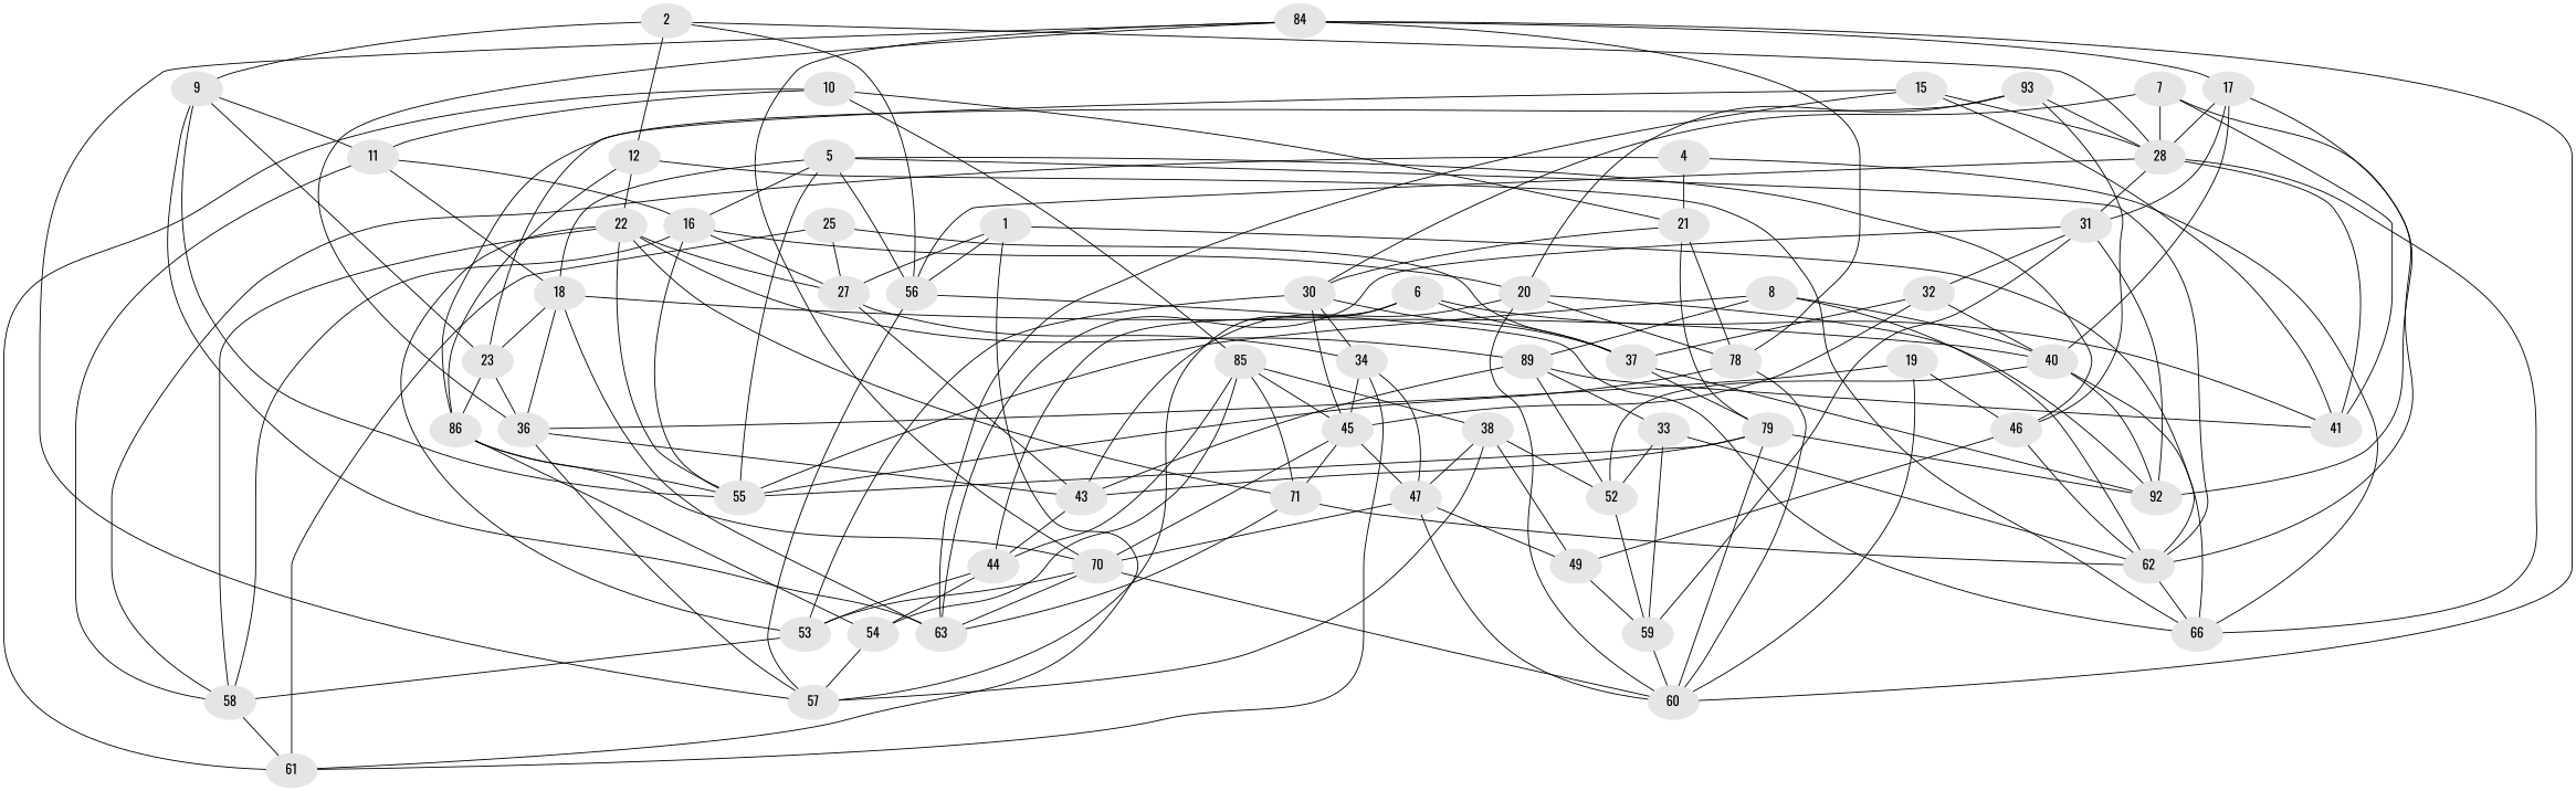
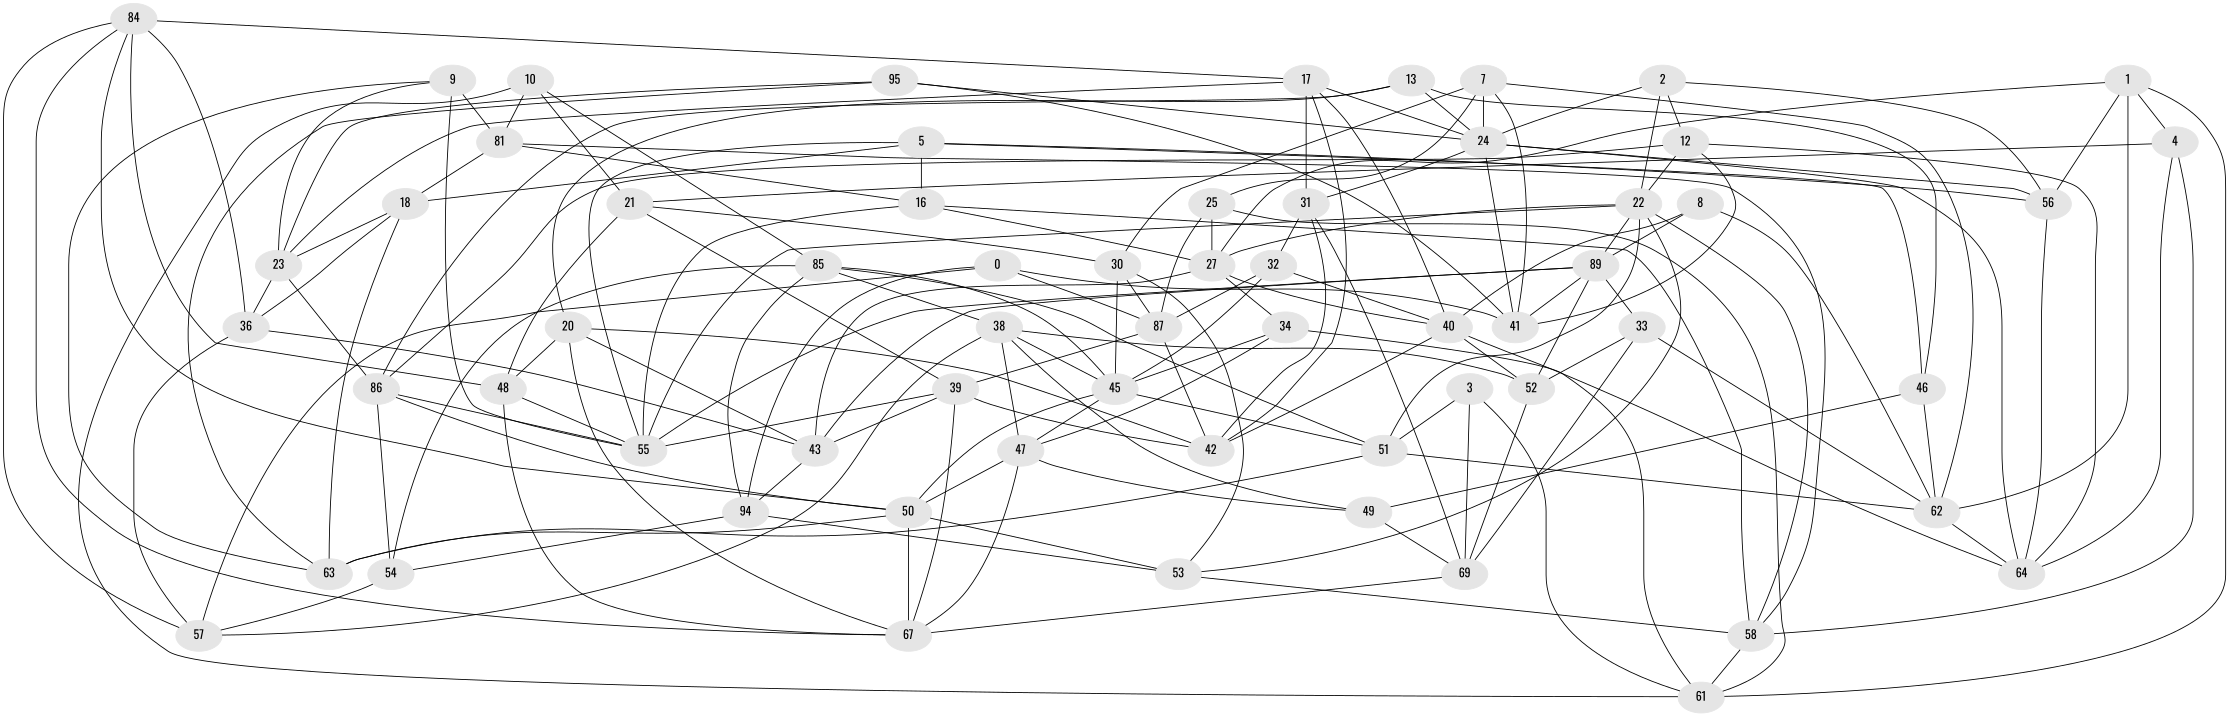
  graph {
    fontname=Oswald
    node [color=gray90 fontname=Oswald style=filled]
    edge [fontname=Oswald weight=1.0]
    1
    4
    27
    56
    61
    62
    21
    58
-   64 [label=66]
+   64
    34
    43
    46
    49
    57
    2
    9
    12
-   24 [label=28]
+   24
    55
-   11
+   11 [label=81]
    23
    63
    41
    22
    n25 [label=86]
    31
-   51 [label=71]
-   59
-   60
+   3
+   51
+   59 [label=69]
+   60 [label=67]
    30
-   48 [label=78]
-   39 [label=79]
+   48
+   39
    5
    16
    18
    20
    40
    36
-   6
-   37
-   44
-   42 [label=92]
+   6 [label=0]
+   37 [label=87]
+   44 [label=94]
+   42
    53
    54
    7
    25
    45
    8
    n50 [label=89]
    33
    52
    10
    n54 [label=85]
    38
-   50 [label=70]
-   13 [label=93]
+   50
+   13
    n58 [label=84]
    17
-   15
+   15 [label=95]
    32
-   19
    47
+   1 -- 4
    1 -- 27
    1 -- 56
    1 -- 61
    1 -- 62
    4 -- 21
    4 -- 58
    4 -- 64
    27 -- 34
    27 -- 43
    56 -- 64
-   56 -- 57
    62 -- 64
    21 -- 30
    21 -- 48 [weight=2.0]
    21 -- 39
    58 -- 61
    34 -- 61
    34 -- 45
    34 -- 47
    43 -- 44
    46 -- 62
    46 -- 49
    49 -- 59
    2 -- 56
-   2 -- 9
+   2 -- 22
    2 -- 12
    2 -- 24
    9 -- 55
    9 -- 11 [weight=2.0]
    9 -- 23
    9 -- 63
    12 -- 64
+   12 -- 41
    12 -- 22
    12 -- n25
    24 -- 56
    24 -- 64
    24 -- 41
    24 -- 31
    11 -- 58
    11 -- 16
    11 -- 18
    23 -- n25
    23 -- 36
    22 -- 27
    22 -- 58
    22 -- 55
    22 -- 51
    22 -- 53
    22 -- n50
    n25 -- 55
    n25 -- 54
    n25 -- 50
-   31 -- 63
    31 -- 59
    31 -- 42
    31 -- 32
+   3 -- 61
+   3 -- 51
+   3 -- 59
    51 -- 62
    51 -- 63
    59 -- 60
-   30 -- 34
    30 -- 37
    30 -- 53
    30 -- 45
    48 -- 55
    48 -- 60
    39 -- 43
    39 -- 55
    39 -- 60
    39 -- 42
    5 -- 56
-   5 -- 62
    5 -- 46
    5 -- 55
    5 -- 16
    5 -- 18
    16 -- 27
    16 -- 58
    16 -- 55
-   16 -- 20
    18 -- 23
    18 -- 63
-   18 -- 40
+   27 -- 40
    18 -- 36
    20 -- 43
    20 -- 60
    20 -- 48
    20 -- 42
    40 -- 64
    40 -- 42
    40 -- 52 [weight=2.0]
    36 -- 43
    36 -- 57
    6 -- 57
    6 -- 41
    6 -- 37
    6 -- 44
    37 -- 39
    37 -- 42
    44 -- 53
    44 -- 54
    53 -- 58
    54 -- 57
    7 -- 62
    7 -- 24 [weight=2.0]
    7 -- 41
    7 -- 30
+   7 -- 25
    25 -- 27
    25 -- 61
    25 -- 37
    45 -- 51
    45 -- 50
    45 -- 47
    8 -- 62
-   8 -- 55
+   n50 -- 55
    8 -- 40
    8 -- n50
    n50 -- 43
    n50 -- 41
    n50 -- 33 [weight=3.0]
    n50 -- 52
    33 -- 62
    33 -- 59
    33 -- 52
    52 -- 59
    10 -- 61
    10 -- 21
    10 -- 11
    10 -- n54
    n54 -- 51
    n54 -- 44
    n54 -- 54
    n54 -- 45
    n54 -- 38
    38 -- 49
    38 -- 57
+   38 -- 45
    38 -- 52
    38 -- 47
    50 -- 63
    50 -- 60
    50 -- 53 [weight=2.0]
    13 -- 46
    13 -- 24
    13 -- n25
    13 -- 20
    n58 -- 57
    n58 -- 60
    n58 -- 48
    n58 -- 36
    n58 -- 50
    n58 -- 17
    17 -- 24
+   17 -- 23
    17 -- 31
    17 -- 40
    17 -- 42
    15 -- 24
    15 -- 23
    15 -- 63
    15 -- 41
    32 -- 40
    32 -- 37
    32 -- 45
-   19 -- 46
-   19 -- 60
-   19 -- 36
    47 -- 49
    47 -- 60
    47 -- 50
  }
